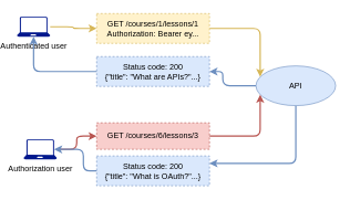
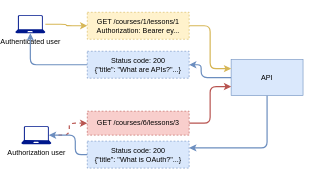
  <mxCell id="0" />
  <mxCell id="1" parent="0" />
  <mxCell id="2" style="edgeStyle=orthogonalEdgeStyle;rounded=1;orthogonalLoop=1;jettySize=auto;html=1;entryX=1;entryY=0.5;entryDx=0;entryDy=0;curved=0;fillColor=#dae8fc;strokeColor=#6c8ebf;strokeWidth=2;" edge="1" parent="1" source="4" target="13"><mxGeometry relative="1" as="geometry"><Array as="points"><mxPoint x="330" y="129" /><mxPoint x="330" y="108" /></Array></mxGeometry></mxCell>
  <mxCell id="3" style="edgeStyle=orthogonalEdgeStyle;rounded=1;orthogonalLoop=1;jettySize=auto;html=1;entryX=1;entryY=0.25;entryDx=0;entryDy=0;curved=0;fillColor=#dae8fc;strokeColor=#6c8ebf;strokeWidth=2;" edge="1" parent="1" source="4" target="14"><mxGeometry relative="1" as="geometry"><Array as="points"><mxPoint x="440" y="246" /></Array></mxGeometry></mxCell>
- <mxCell id="4" value="API" style="ellipse;whiteSpace=wrap;html=1;fillColor=#dae8fc;strokeColor=#6c8ebf;" vertex="1" parent="1"><mxGeometry x="380" y="99" width="120" height="60" as="geometry" /></mxCell>
+ <mxCell id="4" value="API" style="rounded=0;whiteSpace=wrap;html=1;fillColor=#dae8fc;strokeColor=#6c8ebf;" vertex="1" parent="1"><mxGeometry x="380" y="99" width="120" height="60" as="geometry" /></mxCell>
  <mxCell id="5" style="edgeStyle=orthogonalEdgeStyle;rounded=1;orthogonalLoop=1;jettySize=auto;html=1;fillColor=#fff2cc;strokeColor=#d6b656;strokeWidth=2;curved=0;" edge="1" parent="1" source="6" target="8"><mxGeometry relative="1" as="geometry" /></mxCell>
  <mxCell id="6" value="Authenticated user" style="sketch=0;aspect=fixed;pointerEvents=1;shadow=0;dashed=0;html=1;strokeColor=none;labelPosition=center;verticalLabelPosition=bottom;verticalAlign=top;align=center;fillColor=#00188D;shape=mxgraph.azure.laptop" vertex="1" parent="1"><mxGeometry x="20" y="25" width="50" height="30" as="geometry" /></mxCell>
  <mxCell id="7" style="edgeStyle=orthogonalEdgeStyle;rounded=1;orthogonalLoop=1;jettySize=auto;html=1;entryX=0;entryY=0.25;entryDx=0;entryDy=0;fillColor=#fff2cc;strokeColor=#d6b656;strokeWidth=2;curved=0;" edge="1" parent="1" source="8" target="4"><mxGeometry relative="1" as="geometry" /></mxCell>
  <mxCell id="8" value="GET /courses/1/lessons/1&lt;div&gt;Authorization: Bearer ey...&lt;/div&gt;" style="text;html=1;align=center;verticalAlign=middle;whiteSpace=wrap;rounded=0;strokeColor=#d6b656;dashed=1;fillColor=#fff2cc;" vertex="1" parent="1"><mxGeometry x="140" y="20" width="170" height="45" as="geometry" /></mxCell>
- <mxCell id="9" style="edgeStyle=orthogonalEdgeStyle;rounded=1;orthogonalLoop=1;jettySize=auto;html=1;entryX=0;entryY=0.5;entryDx=0;entryDy=0;fillColor=#f8cecc;strokeColor=#b85450;curved=0;strokeWidth=2;" edge="1" parent="1" source="10" target="12"><mxGeometry relative="1" as="geometry" /></mxCell>
+ <mxCell id="9" style="edgeStyle=orthogonalEdgeStyle;rounded=1;orthogonalLoop=1;jettySize=auto;html=1;entryX=0;entryY=0.5;entryDx=0;entryDy=0;fillColor=#f8cecc;strokeColor=#b85450;curved=0;strokeWidth=2;dashed=1;" edge="1" parent="1" source="10" target="12"><mxGeometry relative="1" as="geometry" /></mxCell>
  <mxCell id="10" value="Authorization user" style="sketch=0;aspect=fixed;pointerEvents=1;shadow=0;dashed=0;html=1;strokeColor=none;labelPosition=center;verticalLabelPosition=bottom;verticalAlign=top;align=center;fillColor=#00188D;shape=mxgraph.azure.laptop" vertex="1" parent="1"><mxGeometry x="30" y="210" width="50" height="30" as="geometry" /></mxCell>
  <mxCell id="11" style="edgeStyle=orthogonalEdgeStyle;rounded=1;orthogonalLoop=1;jettySize=auto;html=1;entryX=0;entryY=0.75;entryDx=0;entryDy=0;fillColor=#f8cecc;strokeColor=#b85450;curved=0;strokeWidth=2;" edge="1" parent="1" source="12" target="4"><mxGeometry relative="1" as="geometry" /></mxCell>
  <mxCell id="12" value="GET /courses/6/lessons/3" style="text;html=1;align=center;verticalAlign=middle;whiteSpace=wrap;rounded=0;strokeColor=#b85450;dashed=1;fillColor=#f8cecc;" vertex="1" parent="1"><mxGeometry x="140" y="185" width="170" height="40" as="geometry" /></mxCell>
  <mxCell id="13" value="Status code: 200&lt;div&gt;{&quot;title&quot;: &quot;What are APIs?&quot;...}&lt;/div&gt;" style="text;html=1;align=center;verticalAlign=middle;whiteSpace=wrap;rounded=0;strokeColor=#6c8ebf;dashed=1;fillColor=#dae8fc;" vertex="1" parent="1"><mxGeometry x="140" y="85" width="170" height="45" as="geometry" /></mxCell>
  <mxCell id="14" value="Status code: 200&lt;div&gt;{&quot;title&quot;: &quot;What is OAuth?&quot;...}&lt;/div&gt;" style="text;html=1;align=center;verticalAlign=middle;whiteSpace=wrap;rounded=0;strokeColor=#6c8ebf;dashed=1;fillColor=#dae8fc;" vertex="1" parent="1"><mxGeometry x="140" y="235" width="170" height="45" as="geometry" /></mxCell>
  <mxCell id="15" style="edgeStyle=orthogonalEdgeStyle;rounded=1;orthogonalLoop=1;jettySize=auto;html=1;entryX=0.5;entryY=1;entryDx=0;entryDy=0;entryPerimeter=0;curved=0;fillColor=#dae8fc;strokeColor=#6c8ebf;strokeWidth=2;" edge="1" parent="1" source="13" target="6"><mxGeometry relative="1" as="geometry" /></mxCell>
  <mxCell id="16" style="edgeStyle=orthogonalEdgeStyle;rounded=1;orthogonalLoop=1;jettySize=auto;html=1;entryX=0.92;entryY=0.5;entryDx=0;entryDy=0;entryPerimeter=0;curved=0;fillColor=#dae8fc;strokeColor=#6c8ebf;strokeWidth=2;" edge="1" parent="1" source="14" target="10"><mxGeometry relative="1" as="geometry"><Array as="points"><mxPoint x="120" y="258" /><mxPoint x="120" y="225" /></Array></mxGeometry></mxCell>
